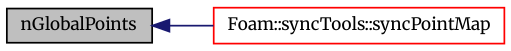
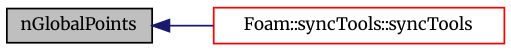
  digraph {
    rankdir=LR
    fontname=Merriweather
    node [fontname=Merriweather fontsize=10 shape=record]
    n1 [color=black fillcolor=grey75 fontcolor=black height=0.2 label=nGlobalPoints style=filled width=0.4]
-   n2 [color=red height=0.2 label="Foam::syncTools::syncPointMap" width=0.4]
+   n2 [color=red height=0.2 label="Foam::syncTools::syncTools" width=0.4]
    n1 -> n2 [color=midnightblue dir=back fontname=Merriweather fontsize=10 labelfontname=Helvetica labelfontsize=10 style=solid]
  }
